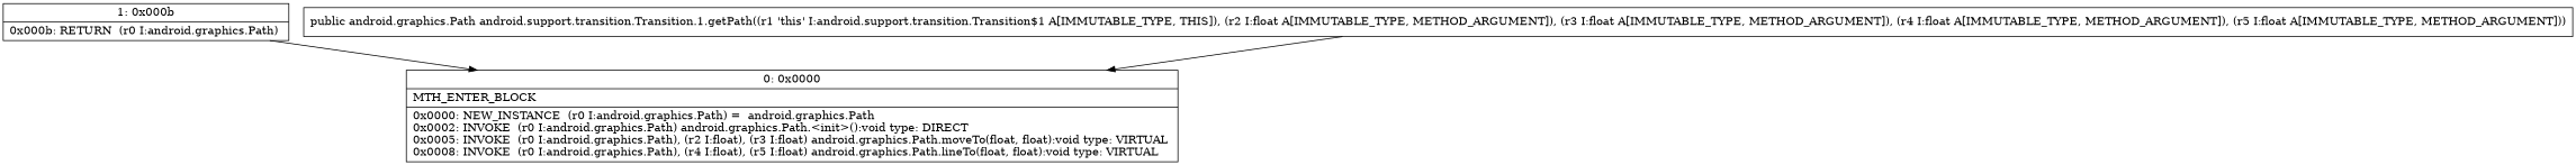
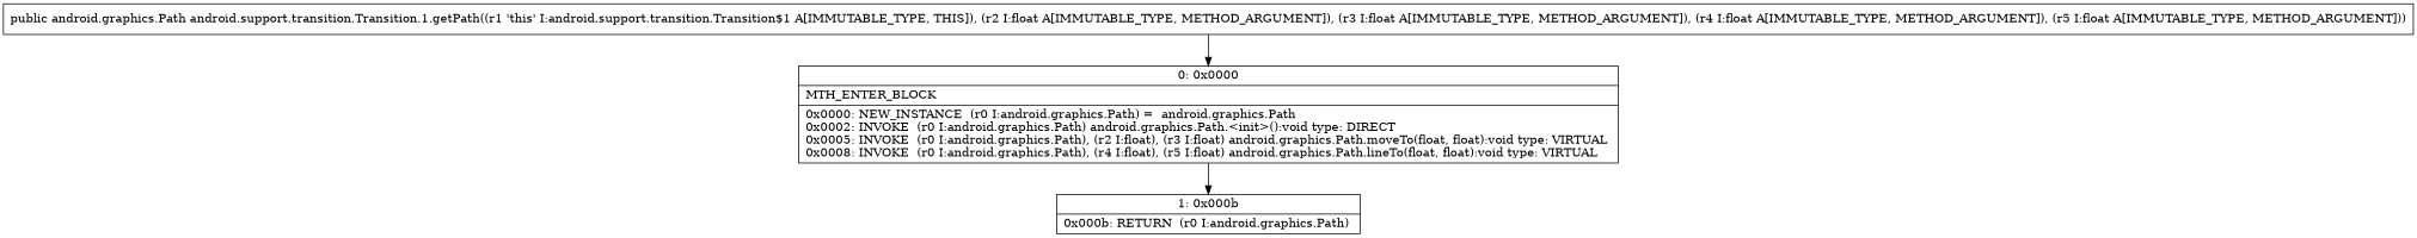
  digraph {
    node [shape=record]
    n1 [label="{0\:\ 0x0000|MTH_ENTER_BLOCK\l|0x0000: NEW_INSTANCE  (r0 I:android.graphics.Path) =  android.graphics.Path \l0x0002: INVOKE  (r0 I:android.graphics.Path) android.graphics.Path.\<init\>():void type: DIRECT \l0x0005: INVOKE  (r0 I:android.graphics.Path), (r2 I:float), (r3 I:float) android.graphics.Path.moveTo(float, float):void type: VIRTUAL \l0x0008: INVOKE  (r0 I:android.graphics.Path), (r4 I:float), (r5 I:float) android.graphics.Path.lineTo(float, float):void type: VIRTUAL \l}"]
    n2 [label="{1\:\ 0x000b|0x000b: RETURN  (r0 I:android.graphics.Path) \l}"]
    n3 [label="{public android.graphics.Path android.support.transition.Transition.1.getPath((r1 'this' I:android.support.transition.Transition$1 A[IMMUTABLE_TYPE, THIS]), (r2 I:float A[IMMUTABLE_TYPE, METHOD_ARGUMENT]), (r3 I:float A[IMMUTABLE_TYPE, METHOD_ARGUMENT]), (r4 I:float A[IMMUTABLE_TYPE, METHOD_ARGUMENT]), (r5 I:float A[IMMUTABLE_TYPE, METHOD_ARGUMENT])) }"]
-   n2 -> n1
+   n1 -> n2
    n3 -> n1
  }
